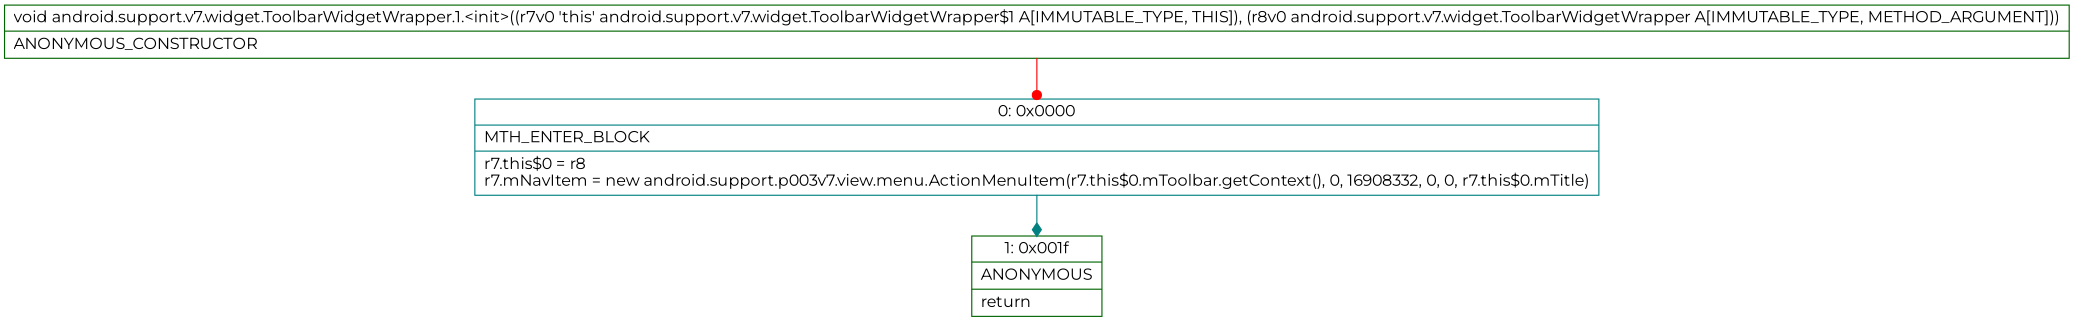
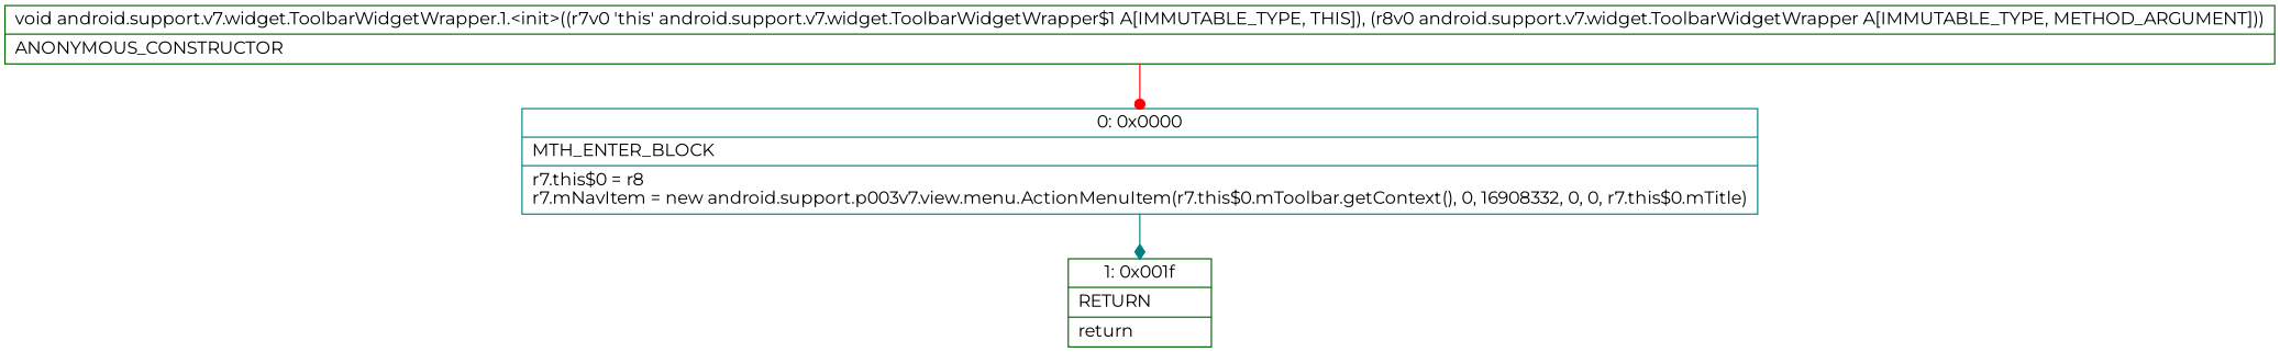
  digraph {
    fontname=Montserrat
    node [shape=record color=darkgreen fontname=Montserrat]
    edge [fontname=Montserrat]
    n1 [label="{0\:\ 0x0000|MTH_ENTER_BLOCK\l|r7.this$0 = r8\lr7.mNavItem = new android.support.p003v7.view.menu.ActionMenuItem(r7.this$0.mToolbar.getContext(), 0, 16908332, 0, 0, r7.this$0.mTitle)\l}" color=teal]
-   n2 [label="{1\:\ 0x001f|ANONYMOUS\l|return\l}"]
+   n2 [label="{1\:\ 0x001f|RETURN\l|return\l}"]
    n3 [label="{void android.support.v7.widget.ToolbarWidgetWrapper.1.\<init\>((r7v0 'this' android.support.v7.widget.ToolbarWidgetWrapper$1 A[IMMUTABLE_TYPE, THIS]), (r8v0 android.support.v7.widget.ToolbarWidgetWrapper A[IMMUTABLE_TYPE, METHOD_ARGUMENT]))  | ANONYMOUS_CONSTRUCTOR\l}"]
    n1 -> n2 [color=teal arrowhead=diamond]
    n3 -> n1 [color=red arrowhead=dot]
  }
